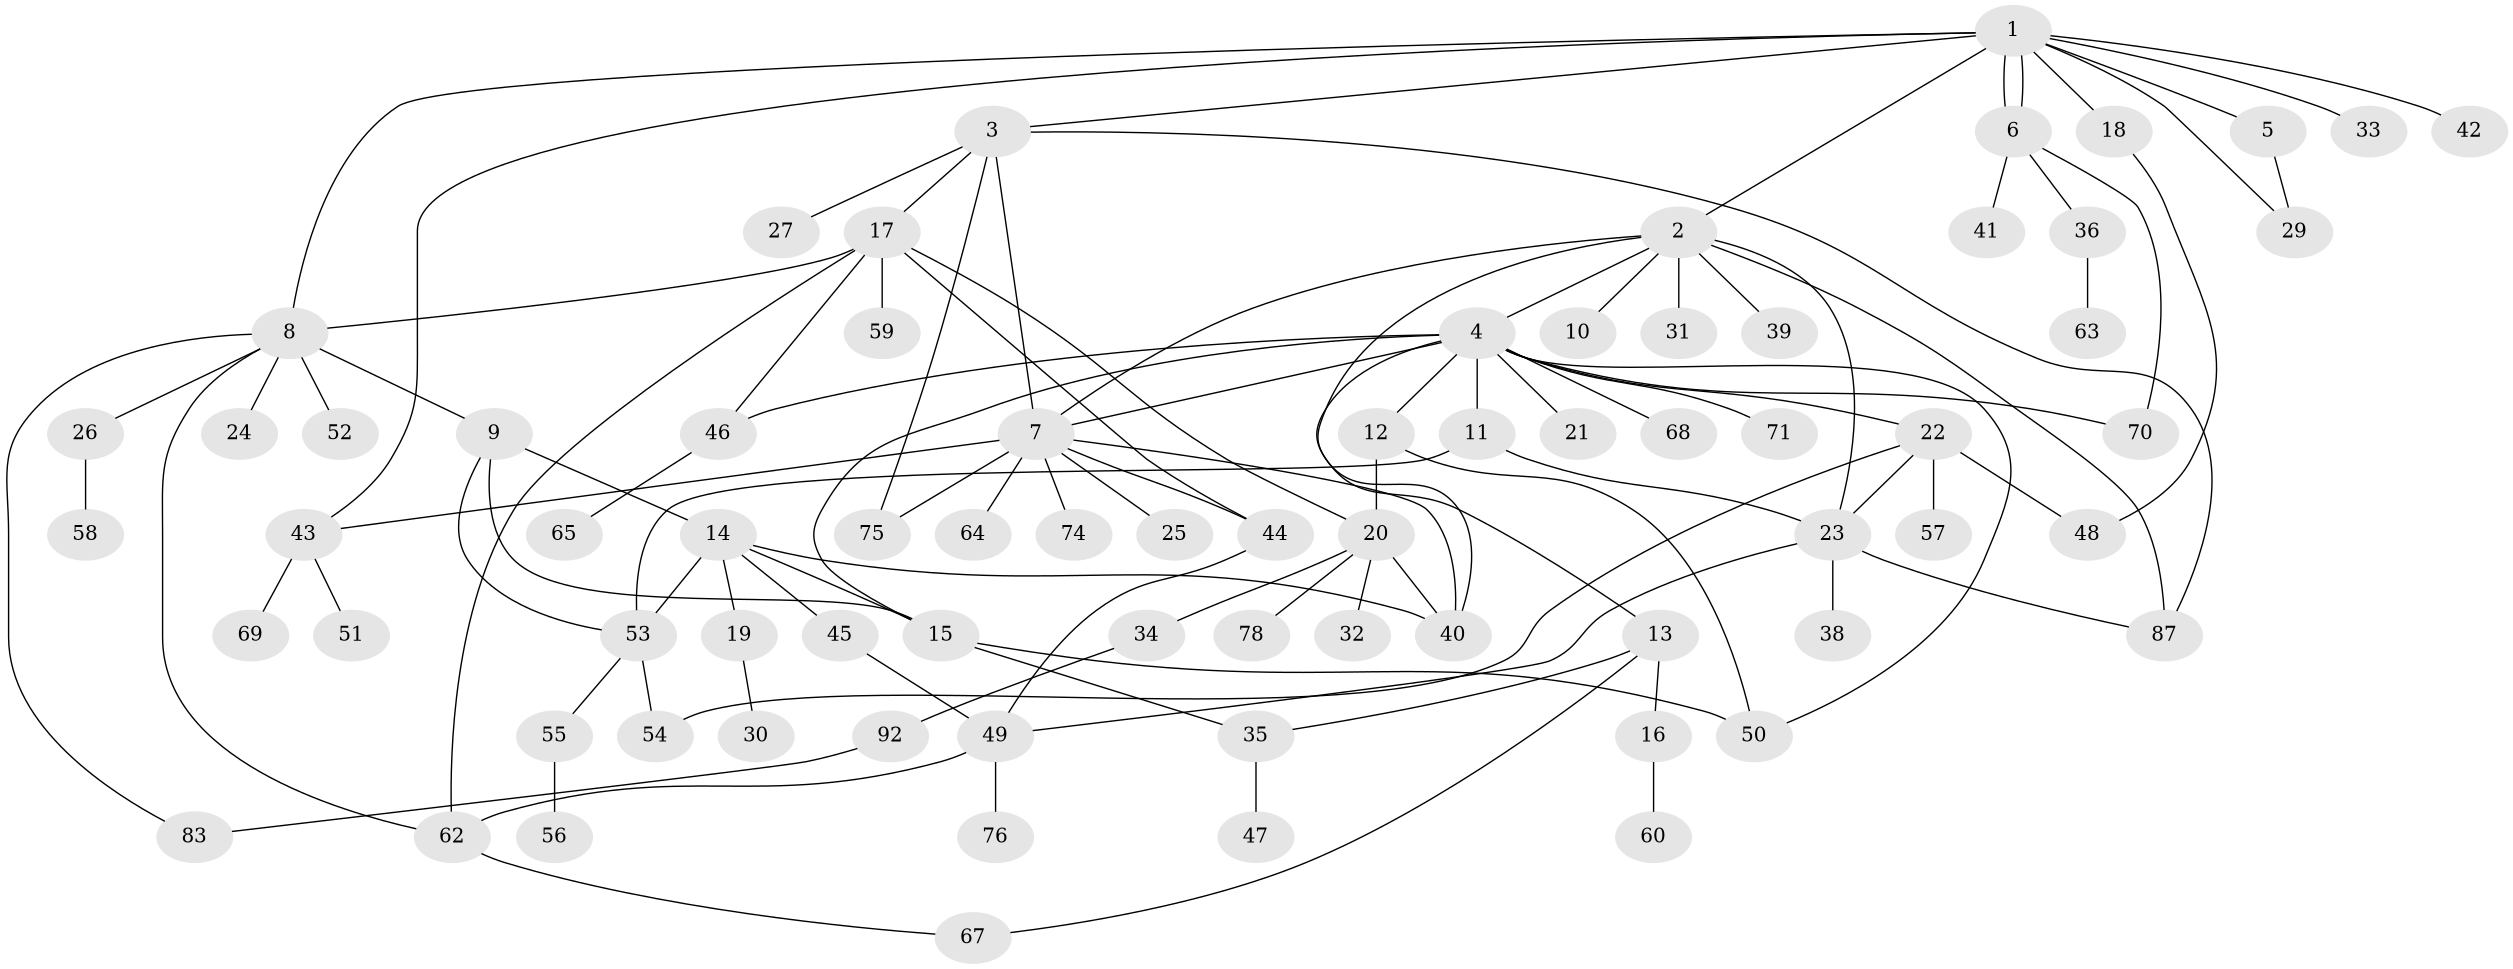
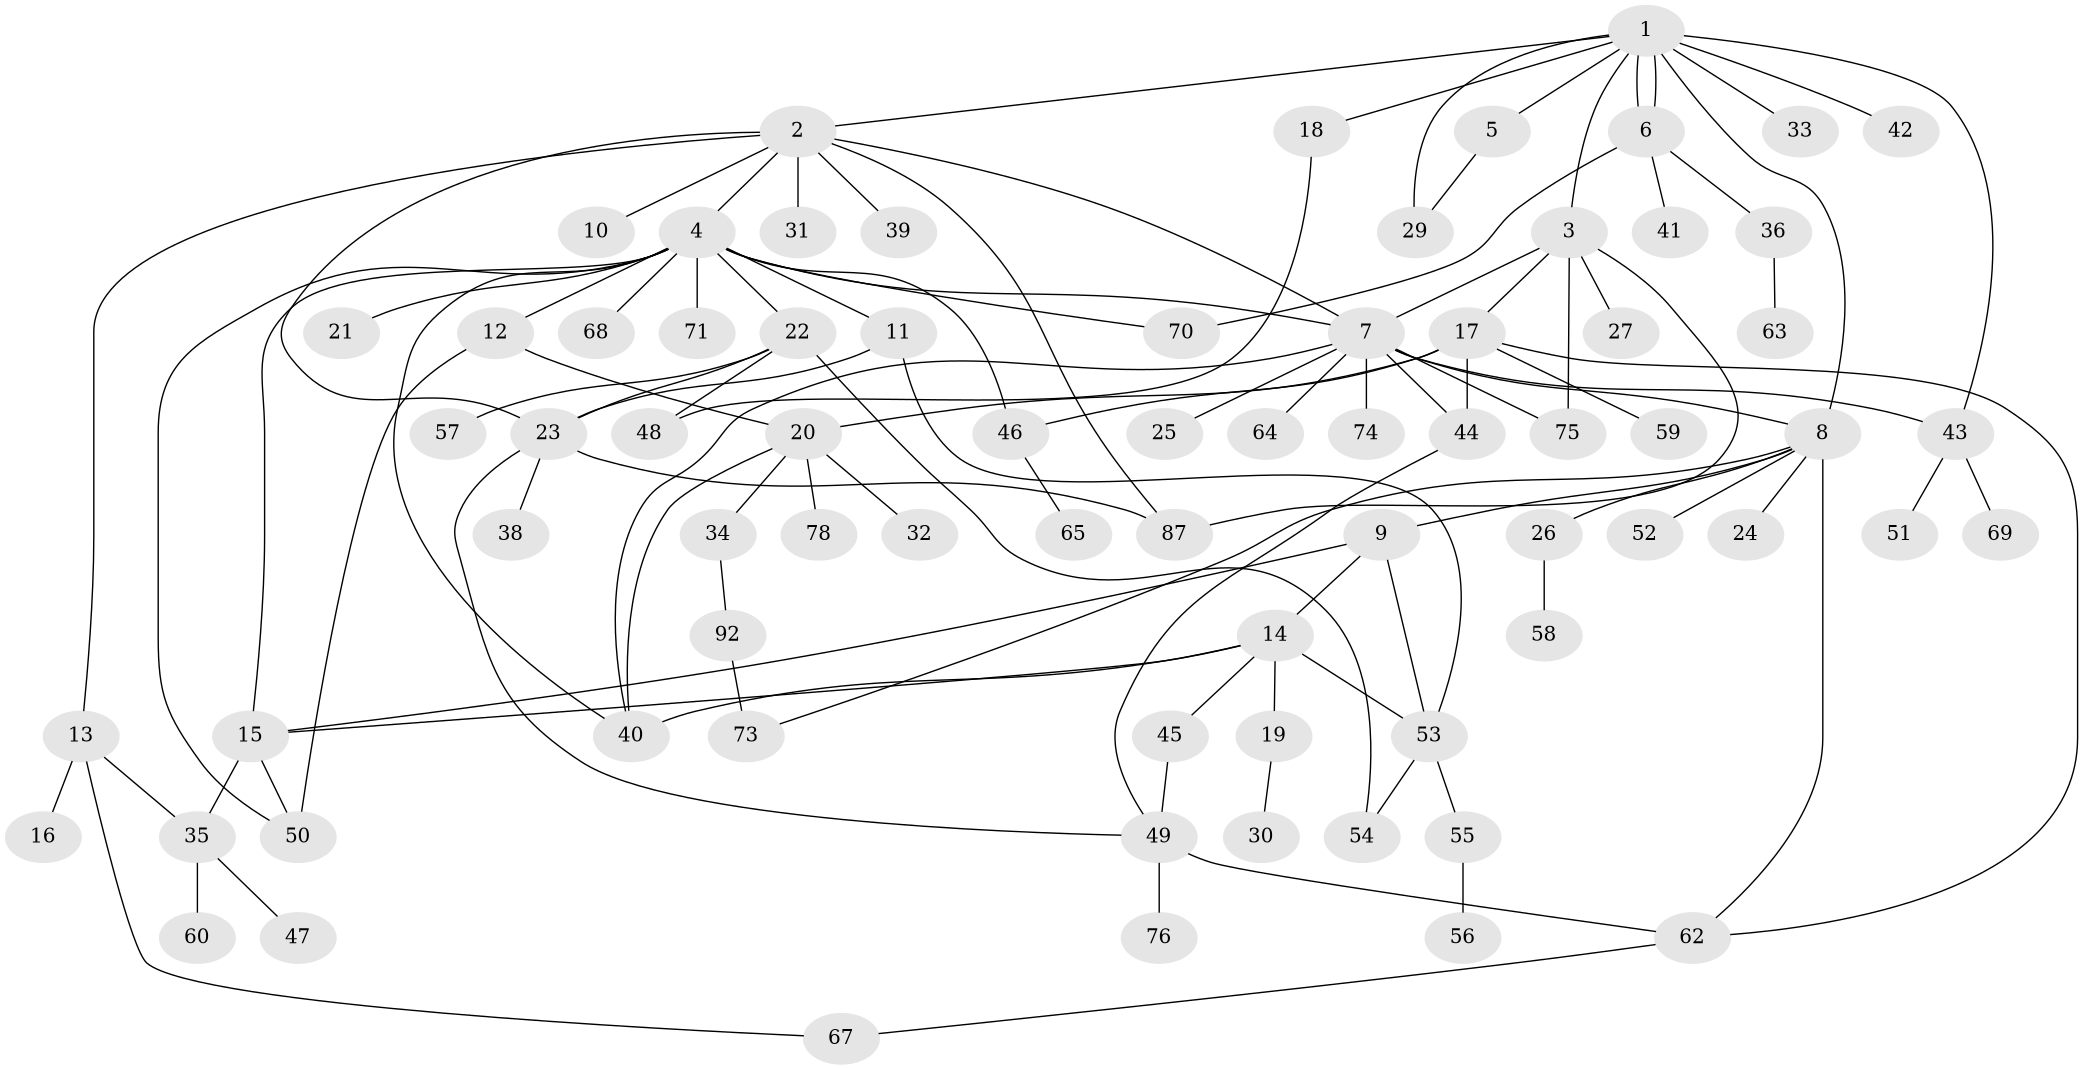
  graph {
    node [color=gray90 style=filled]
    1
    2
    3
    5
    6
    8
    18
    29
    33
    42
    43
    4
    7
    10
    13
    23
    31
    n18 [label=87]
    39
    17
    27
    75
    70
    36
    41
    9
    24
    26
    52
    62
-   73 [label=83]
+   73
    48
    51
    69
    11
    12
    15
    21
    22
    40
    46
    50
    68
    71
    25
    44
    64
    74
    16
    35
    67
    38
    49
    20
    59
    53
    54
    57
    65
    63
    14
    58
    19
    45
    55
    n66 [label=78]
    32
    34
    60
    47
    30
    n72 [label=92]
    76
    56
    1 -- 2
    1 -- 3
    1 -- 5
    1 -- 6
    1 -- 6
    1 -- 8
    1 -- 18
    1 -- 29
    1 -- 33
    1 -- 42
    1 -- 43
    2 -- 4
    2 -- 7
    2 -- 10
    2 -- 13
    2 -- 23
    2 -- 31
    2 -- n18
    2 -- 39
    3 -- 7
    3 -- n18
    3 -- 17
    3 -- 27
    3 -- 75
    5 -- 29
    6 -- 70
    6 -- 36
    6 -- 41
    8 -- 9
    8 -- 24
    8 -- 26
    8 -- 52
    8 -- 62
    8 -- 73
    18 -- 48
    43 -- 51
    43 -- 69
    4 -- 7
    4 -- 70
    4 -- 11
    4 -- 12
    4 -- 15
    4 -- 21
    4 -- 22
    4 -- 40
    4 -- 46
    4 -- 50
    4 -- 68
    4 -- 71
-   17 -- 8
+   7 -- 8
    7 -- 43
    7 -- 75
    7 -- 40
    7 -- 25
    7 -- 44
    7 -- 64
    7 -- 74
    13 -- 16
    13 -- 35
    13 -- 67
    23 -- n18
    23 -- 38
    23 -- 49
    17 -- 62
    17 -- 46
    17 -- 44
    17 -- 20
    17 -- 59
    36 -- 63
    9 -- 15
    9 -- 53
    9 -- 14
    26 -- 58
    62 -- 67
    11 -- 23
    11 -- 53
    12 -- 50
    12 -- 20
    15 -- 50
    15 -- 35
    22 -- 23
    22 -- 48
    22 -- 54
    22 -- 57
    46 -- 65
    44 -- 49
-   16 -- 60
+   35 -- 60
    35 -- 47
    49 -- 62
    49 -- 76
    20 -- 40
    20 -- n66
    20 -- 32
    20 -- 34
    53 -- 54
    53 -- 55
    14 -- 15
    14 -- 40
    14 -- 53
    14 -- 19
    14 -- 45
    19 -- 30
    45 -- 49
    55 -- 56
    34 -- n72
    n72 -- 73
  }
